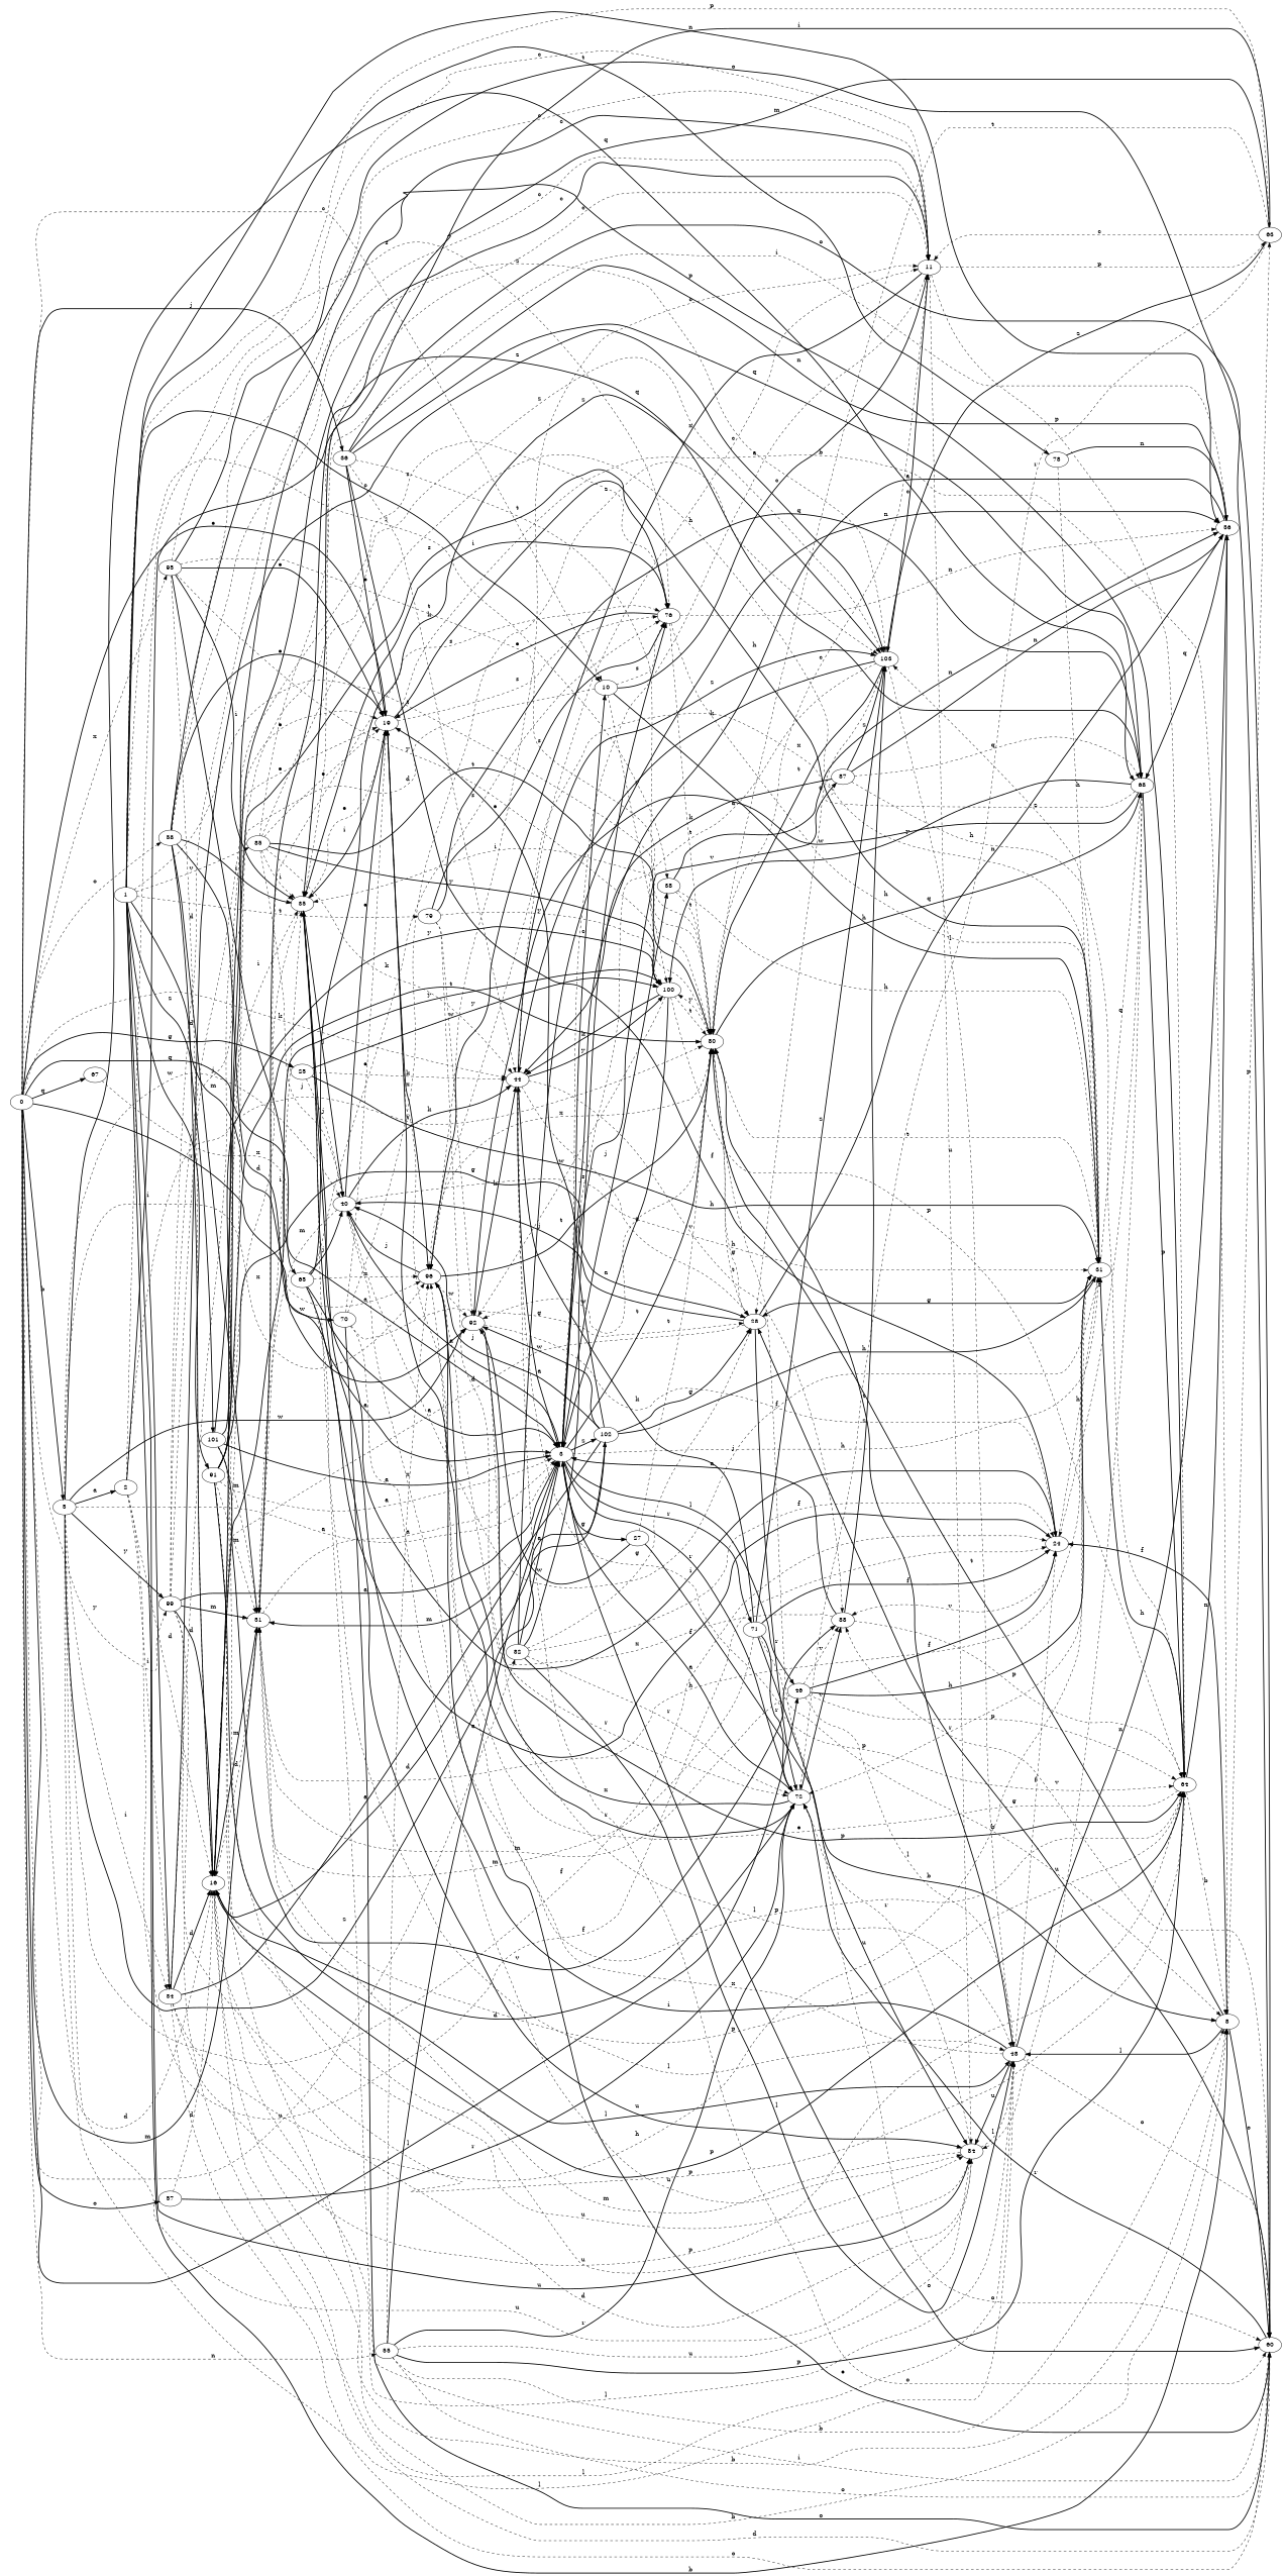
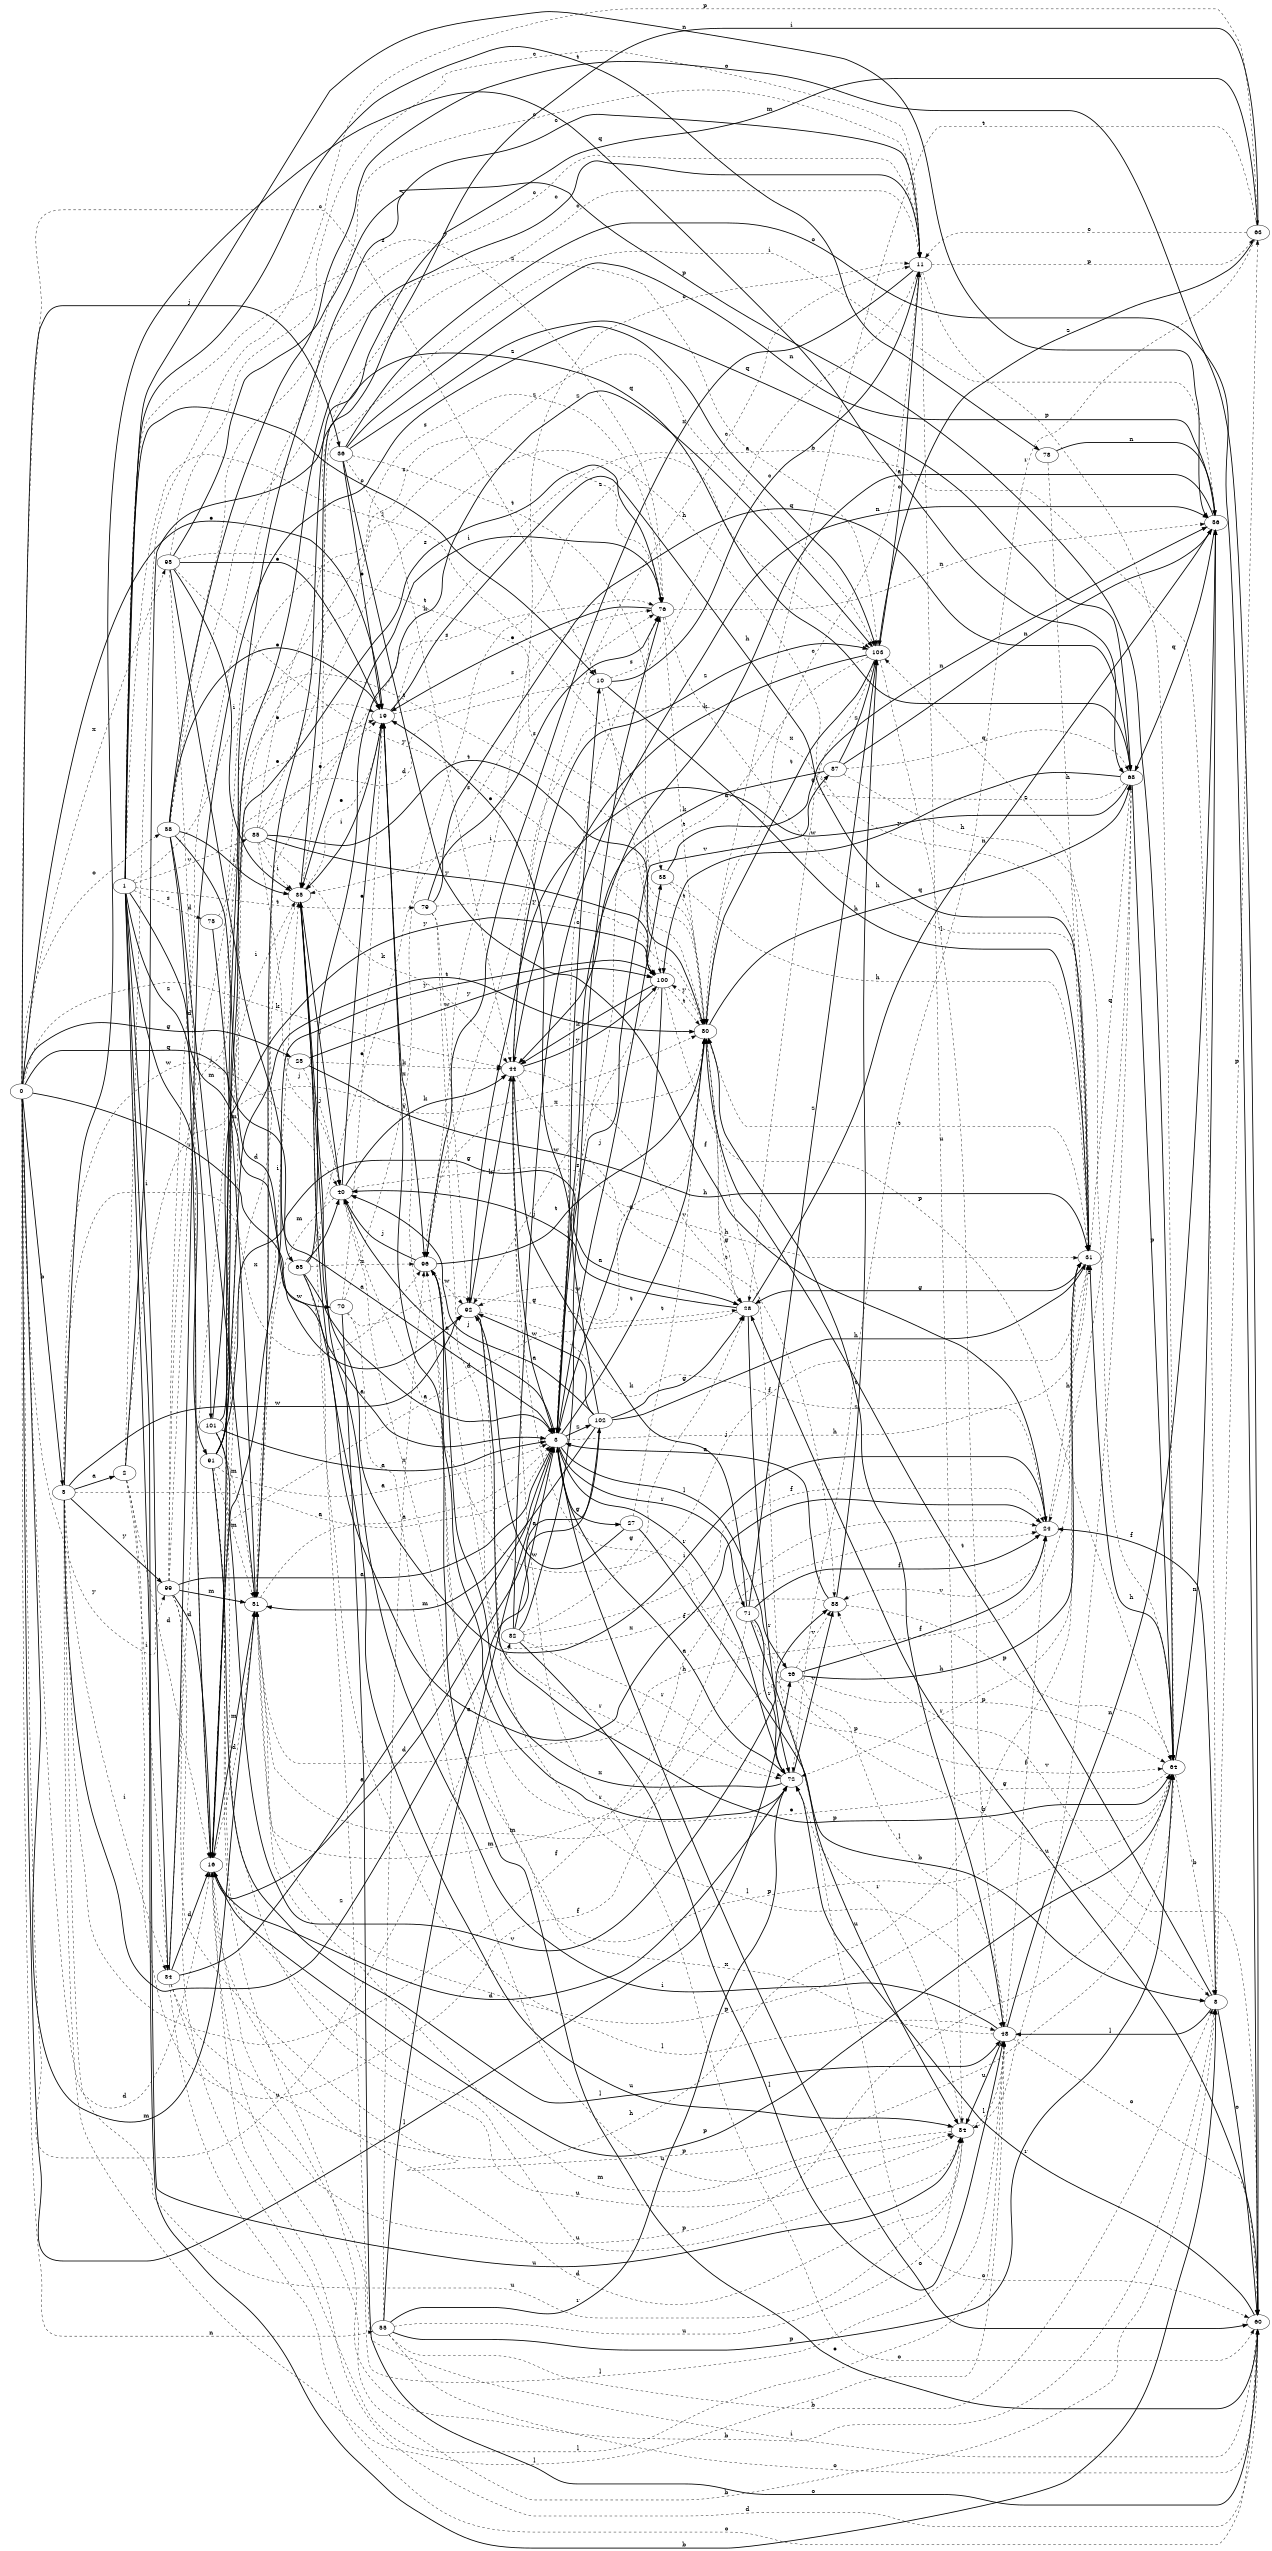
  strict digraph {
    rankdir=LR
    edge [style=dashed]
    0
    5
    10
    16
    19
    25
    36
    44
    46
    51
    55
-   57
    58
    65
-   67
    70
    82
    95
    99
    34
    84
    92
    2
    24
    68
    3
    102
    40
    48
    96
    76
    31
    11
    100
    8
    64
    103
    35
    56
    80
    60
    88
    28
    72
    1
    38
+   75
    78
    79
    85
    91
    101
    63
    27
    71
    87
    0 -> 5 [label=b style=bold]
    0 -> 10 [label=c]
    0 -> 16 [label=d]
    0 -> 19 [label=e style=bold]
    0 -> 25 [label=g style=bold]
    0 -> 36 [label=j style=bold]
    0 -> 44 [label=k]
    0 -> 46 [label=l style=bold]
    0 -> 51 [label=m style=bold]
    0 -> 55 [label=n]
-   0 -> 57 [label=o style=bold]
    0 -> 58 [label=o]
    0 -> 65 [label=q style=bold]
-   0 -> 67 [label=q style=bold]
    0 -> 70 [label=r style=bold]
    0 -> 82 [label=u]
    0 -> 95 [label=x]
    0 -> 99 [label=y]
    5 -> 99 [label=y style=bold]
    5 -> 34 [label=i]
    5 -> 84 [label=u]
    5 -> 92 [label=w style=bold]
    5 -> 2 [label=a style=bold]
    5 -> 24 [label=f]
    5 -> 68 [label=q style=bold]
    5 -> 3 [label=a]
    5 -> 102 [label=z style=bold]
    5 -> 40 [label=j]
    5 -> 48 [label=l]
    5 -> 96 [label=x]
    10 -> 16 [label=d]
    10 -> 76 [label=s]
    10 -> 31 [label=h style=bold]
    10 -> 11 [label=c style=bold]
    10 -> 100 [label=y]
    16 -> 51 [label=m style=bold]
    16 -> 48 [label=l]
    16 -> 11 [label=c style=bold]
    16 -> 100 [label=y style=bold]
    16 -> 8 [label=b]
    16 -> 64 [label=p style=bold]
    16 -> 103 [label=z]
    19 -> 96 [label=x style=bold]
    19 -> 76 [label=s]
    19 -> 31 [label=h style=bold]
    19 -> 8 [label=b]
    19 -> 35 [label=i style=bold]
    25 -> 44 [label=k]
    25 -> 40 [label=j]
    25 -> 31 [label=h style=bold]
    25 -> 100 [label=y style=bold]
    36 -> 19 [label=e style=bold]
    36 -> 44 [label=k]
    36 -> 24 [label=f style=bold]
    36 -> 68 [label=q style=bold]
    36 -> 56 [label=n style=bold]
    36 -> 80 [label=t]
    36 -> 60 [label=o style=bold]
    44 -> 3 [label=a style=bold]
    44 -> 11 [label=c]
    44 -> 100 [label=y style=bold]
    44 -> 64 [label=p]
    44 -> 103 [label=z style=bold]
    44 -> 60 [label=o]
    44 -> 88 [label=v]
    44 -> 28 [label=g]
    46 -> 51 [label=m]
    46 -> 24 [label=f style=bold]
    46 -> 48 [label=l]
    46 -> 31 [label=h style=bold]
    46 -> 64 [label=p]
    46 -> 88 [label=v]
    51 -> 16 [label=d]
    51 -> 3 [label=a]
    51 -> 76 [label=s]
    51 -> 31 [label=h]
    51 -> 64 [label=p]
    51 -> 35 [label=i]
    55 -> 84 [label=u]
    55 -> 3 [label=a style=bold]
    55 -> 96 [label=x]
    55 -> 8 [label=b]
    55 -> 64 [label=p style=bold]
    55 -> 60 [label=o]
    55 -> 72 [label=r style=bold]
-   57 -> 16 [label=d]
-   57 -> 72 [label=r style=bold]
    58 -> 16 [label=d style=bold]
    58 -> 19 [label=e style=bold]
    58 -> 51 [label=m style=bold]
    58 -> 3 [label=a style=bold]
    58 -> 11 [label=c]
    58 -> 103 [label=z]
    58 -> 35 [label=i style=bold]
    58 -> 60 [label=o style=bold]
    65 -> 24 [label=f style=bold]
    65 -> 3 [label=a style=bold]
    65 -> 40 [label=j style=bold]
    65 -> 48 [label=l]
    65 -> 96 [label=x]
    65 -> 76 [label=s]
    65 -> 103 [label=z style=bold]
-   67 -> 96 [label=x]
    70 -> 19 [label=e]
    70 -> 84 [label=u]
    70 -> 103 [label=z]
    70 -> 60 [label=o style=bold]
    70 -> 28 [label=g]
    82 -> 24 [label=f]
    82 -> 3 [label=a style=bold]
    82 -> 48 [label=l style=bold]
    82 -> 76 [label=s style=bold]
    82 -> 56 [label=n style=bold]
    82 -> 28 [label=g]
    82 -> 72 [label=r]
    95 -> 16 [label=d]
    95 -> 19 [label=e style=bold]
    95 -> 3 [label=a style=bold]
    95 -> 11 [label=c]
    95 -> 100 [label=y]
    95 -> 64 [label=p style=bold]
    95 -> 35 [label=i style=bold]
    95 -> 80 [label=t]
    99 -> 16 [label=d style=bold]
    99 -> 19 [label=e]
    99 -> 51 [label=m style=bold]
    99 -> 3 [label=a style=bold]
    99 -> 48 [label=l]
    99 -> 76 [label=s]
    99 -> 11 [label=c]
    99 -> 64 [label=p]
    34 -> 16 [label=d style=bold]
    34 -> 19 [label=e]
    34 -> 3 [label=a style=bold]
    34 -> 31 [label=h]
    34 -> 64 [label=p]
    34 -> 103 [label=z style=bold]
    34 -> 60 [label=o]
    84 -> 16 [label=d]
    84 -> 51 [label=m]
    84 -> 48 [label=l]
    84 -> 72 [label=r]
    92 -> 44 [label=k style=bold]
    92 -> 24 [label=f]
    92 -> 48 [label=l]
    92 -> 64 [label=p style=bold]
    2 -> 16 [label=d]
    2 -> 34 [label=i]
    2 -> 24 [label=f]
    2 -> 68 [label=q style=bold]
    2 -> 80 [label=t]
    2 -> 63 [label=p]
    24 -> 31 [label=h]
    24 -> 35 [label=i style=bold]
    24 -> 88 [label=v]
    68 -> 84 [label=u]
    68 -> 92 [label=w style=bold]
    68 -> 24 [label=f]
    68 -> 96 [label=x]
    68 -> 100 [label=y style=bold]
    68 -> 64 [label=p style=bold]
    3 -> 10 [label=c style=bold]
    3 -> 46 [label=l style=bold]
    3 -> 102 [label=z style=bold]
    3 -> 31 [label=h]
    3 -> 80 [label=t style=bold]
    3 -> 60 [label=o style=bold]
    3 -> 72 [label=r style=bold]
    3 -> 38 [label=j style=bold]
    3 -> 27 [label=g style=bold]
    3 -> 71 [label=r style=bold]
    3 -> 87 [label=v style=bold]
    102 -> 16 [label=d style=bold]
    102 -> 19 [label=e style=bold]
    102 -> 51 [label=m style=bold]
    102 -> 92 [label=w style=bold]
    102 -> 40 [label=j style=bold]
    102 -> 31 [label=h style=bold]
    102 -> 28 [label=g style=bold]
    40 -> 19 [label=e style=bold]
    40 -> 44 [label=k style=bold]
    40 -> 51 [label=m]
    40 -> 3 [label=a style=bold]
    40 -> 31 [label=h]
    40 -> 64 [label=p]
    48 -> 84 [label=u style=bold]
    48 -> 24 [label=f]
    48 -> 96 [label=x]
    48 -> 35 [label=i style=bold]
    48 -> 56 [label=n style=bold]
    48 -> 80 [label=t style=bold]
    48 -> 60 [label=o]
    96 -> 92 [label=w]
    96 -> 40 [label=j style=bold]
    96 -> 11 [label=c]
    96 -> 80 [label=t style=bold]
    96 -> 72 [label=r style=bold]
    76 -> 19 [label=e style=bold]
    76 -> 31 [label=h]
    76 -> 35 [label=i style=bold]
    76 -> 56 [label=n]
    76 -> 80 [label=t]
    31 -> 68 [label=q]
    31 -> 40 [label=j]
    31 -> 80 [label=t]
    31 -> 28 [label=g style=bold]
    31 -> 72 [label=r]
    11 -> 84 [label=u]
    11 -> 3 [label=a]
    11 -> 96 [label=x style=bold]
    11 -> 64 [label=p]
    11 -> 63 [label=p]
    100 -> 44 [label=k style=bold]
    100 -> 92 [label=w]
    100 -> 3 [label=a style=bold]
    100 -> 64 [label=p]
    100 -> 80 [label=t]
    8 -> 24 [label=f style=bold]
    8 -> 48 [label=l style=bold]
    8 -> 80 [label=t style=bold]
    8 -> 60 [label=o style=bold]
    8 -> 63 [label=p]
    64 -> 19 [label=e]
    64 -> 31 [label=h style=bold]
    64 -> 8 [label=b]
    64 -> 103 [label=z]
    64 -> 56 [label=n style=bold]
    103 -> 44 [label=k style=bold]
    103 -> 3 [label=a]
    103 -> 48 [label=l]
    103 -> 11 [label=c style=bold]
    103 -> 80 [label=t style=bold]
    103 -> 28 [label=g]
    35 -> 16 [label=d]
    35 -> 19 [label=e]
    35 -> 84 [label=u style=bold]
    35 -> 40 [label=j style=bold]
    56 -> 68 [label=q style=bold]
    56 -> 3 [label=a style=bold]
    56 -> 35 [label=i]
    80 -> 92 [label=w]
    80 -> 68 [label=q style=bold]
    80 -> 96 [label=x]
    80 -> 11 [label=c]
    80 -> 100 [label=y]
    80 -> 35 [label=i]
    80 -> 60 [label=o]
    80 -> 28 [label=g]
    60 -> 16 [label=d]
    60 -> 19 [label=e style=bold]
    60 -> 35 [label=i]
    60 -> 88 [label=v]
    60 -> 28 [label=g style=bold]
    60 -> 72 [label=r style=bold]
    88 -> 3 [label=a style=bold]
    88 -> 96 [label=x]
    88 -> 64 [label=p]
    88 -> 103 [label=z style=bold]
    28 -> 16 [label=d]
    28 -> 40 [label=j style=bold]
    28 -> 56 [label=n style=bold]
    28 -> 80 [label=t]
    28 -> 72 [label=r style=bold]
    72 -> 16 [label=d style=bold]
    72 -> 3 [label=a style=bold]
    72 -> 96 [label=x style=bold]
    72 -> 88 [label=v style=bold]
    1 -> 10 [label=c style=bold]
    1 -> 34 [label=i style=bold]
    1 -> 84 [label=u style=bold]
    1 -> 92 [label=w style=bold]
    1 -> 76 [label=s]
    1 -> 8 [label=b style=bold]
    1 -> 56 [label=n style=bold]
    1 -> 80 [label=t]
    1 -> 38 [label=j]
+   1 -> 75 [label=s]
    1 -> 78 [label=t style=bold]
    1 -> 79 [label=t]
    1 -> 85 [label=v]
    1 -> 91 [label=w style=bold]
    1 -> 101 [label=z style=bold]
    38 -> 31 [label=h]
    38 -> 56 [label=n style=bold]
    38 -> 80 [label=t]
+   75 -> 51 [label=m style=bold]
+   75 -> 76 [label=s]
    78 -> 31 [label=h]
    78 -> 56 [label=n style=bold]
    79 -> 92 [label=w]
    79 -> 68 [label=q style=bold]
    79 -> 76 [label=s style=bold]
    79 -> 100 [label=y]
    79 -> 72 [label=r]
    85 -> 19 [label=e]
    85 -> 44 [label=k]
    85 -> 40 [label=j]
    85 -> 31 [label=h]
    85 -> 11 [label=c]
    85 -> 100 [label=y style=bold]
    85 -> 35 [label=i]
    85 -> 80 [label=t style=bold]
    91 -> 51 [label=m]
    91 -> 84 [label=u]
    91 -> 3 [label=a]
    91 -> 48 [label=l style=bold]
    91 -> 100 [label=y style=bold]
    91 -> 8 [label=b]
    91 -> 35 [label=i]
    91 -> 80 [label=t style=bold]
    91 -> 28 [label=g style=bold]
    101 -> 51 [label=m]
    101 -> 84 [label=u]
    101 -> 3 [label=a style=bold]
    101 -> 76 [label=s style=bold]
    101 -> 11 [label=c style=bold]
    101 -> 88 [label=v style=bold]
    63 -> 51 [label=m style=bold]
    63 -> 11 [label=c]
    63 -> 103 [label=z style=bold]
    63 -> 35 [label=i style=bold]
    63 -> 80 [label=t]
    63 -> 72 [label=r]
    27 -> 92 [label=w style=bold]
    27 -> 8 [label=b style=bold]
    27 -> 80 [label=t]
    71 -> 44 [label=k style=bold]
    71 -> 51 [label=m]
    71 -> 84 [label=u style=bold]
    71 -> 24 [label=f style=bold]
    71 -> 8 [label=b]
    71 -> 103 [label=z style=bold]
    71 -> 72 [label=r style=bold]
    87 -> 44 [label=k style=bold]
    87 -> 68 [label=q]
    87 -> 31 [label=h]
    87 -> 103 [label=z style=bold]
    87 -> 56 [label=n style=bold]
  }
